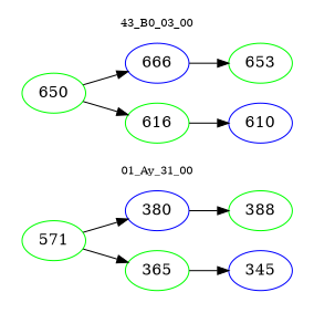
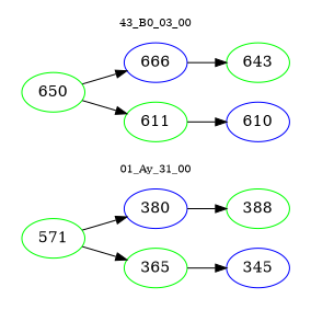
  digraph {
    rankdir=LR
    node [color=green]
    edge [color=black]
    n1 [label=571]
    n2 [label=365]
    n3 [color=blue label=380]
    n4 [color=blue label=345]
    n5 [label=388]
    n6 [label=650]
-   n7 [label=616]
+   n7 [label=611]
    n8 [color=blue label=666]
    n9 [color=blue label=610]
-   n10 [label=653]
+   n10 [label=643]
    subgraph cluster_1 {
      color=white
      fontsize=10
      label="01_Ay_31_00"
      n1
      n2
      n3
      n4
      n5
    }
    subgraph cluster_2 {
      color=white
      fontsize=10
      label="43_B0_03_00"
      n6
      n7
      n8
      n9
      n10
    }
    n1 -> n2
    n1 -> n3
    n2 -> n4
    n3 -> n5
    n6 -> n7
    n6 -> n8
    n7 -> n9
    n8 -> n10
  }
